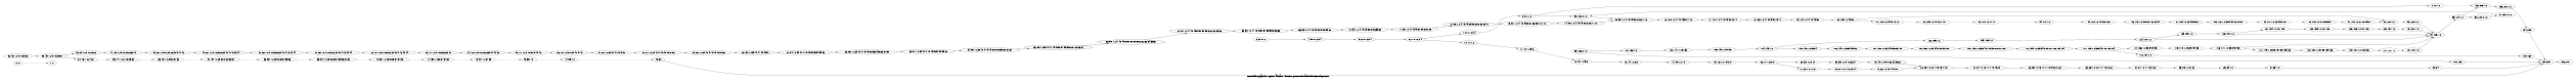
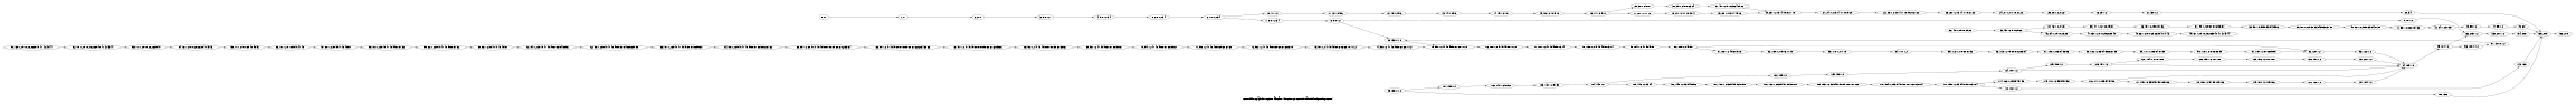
  digraph {
    label="Control-flow-graph for register allocator (function _process_thread_shell_udpsend_process)"
    rankdir=LR
    n1 [label="0, 0: "]
    n2 [label="1, 1: "]
+   n3 [label="2, 2: 0 "]
    n4 [label="3, 3: 0 1 2 "]
    n5 [label="4, 5: 0 1 2 3 4 "]
    n6 [label="5, 6: 0 1 2 3 4 "]
    n7 [label="6, 7: 0 1 2 3 4 "]
    n8 [label="7, 8: 0 1 2 3 4 "]
    n9 [label="10, 11: 1 2 "]
    n10 [label="8, 9: 0 1 2 "]
    n11 [label="11, 12: 1 2 5 6 "]
    n12 [label="9, 10: 1 2 "]
    n13 [label="98, 132: 0 1 2 "]
    n14 [label="132, 203: 1 2 "]
    n15 [label="75, 99: 1 2 47 48 49 50 67 68 71 72 "]
    n16 [label="133, 207: 1 2 "]
    n17 [label="12, 13: 1 2 5 6 "]
    n18 [label="13, 14: 1 2 5 6 "]
    n19 [label="14, 15: 1 2 7 8 "]
    n20 [label="15, 16: 1 2 7 8 9 10 "]
-   n21 [label="96, 17: 1 2 9 10"]
+   n21 [label="16, 17: 1 2 9 10 "]
    n22 [label="17, 20: 1 2 11 12 "]
    n23 [label="29, 38: 1 2 9 10 "]
    n24 [label="18, 21: 1 2 11 12 13 14 "]
    n25 [label="30, 39: 1 2 9 10 23 24 "]
    n26 [label="19, 22: 1 2 13 14 15 16 "]
    n27 [label="20, 23: 1 2 13 14 15 16 17 18 "]
    n28 [label="21, 24: 1 2 13 14 17 18 19 20 "]
    n29 [label="22, 25: 1 2 13 14 17 18 19 20 21 22 "]
    n30 [label="23, 26: 1 2 13 14 17 18 21 22 "]
    n31 [label="24, 27: 1 2 17 18 21 22 "]
    n32 [label="25, 28: 1 2 21 22 "]
    n33 [label="26, 29: 1 2 "]
    n34 [label="27, 33: 1 2 "]
    n35 [label="28, 34: "]
    n36 [label="135, 209: "]
    n37 [label="136, 210: "]
    n38 [label="31, 40: 1 2 9 10 23 24 25 26 "]
    n39 [label="32, 42: 1 2 9 10 25 26 "]
    n40 [label="33, 43: 1 2 9 10 25 26 "]
    n41 [label="34, 46: 1 2 27 28 "]
    n42 [label="46, 64: 1 2 9 10 25 26 "]
    n43 [label="35, 47: 1 2 27 28 29 30 "]
    n44 [label="47, 65: 1 2 9 10 25 26 39 40 "]
    n45 [label="36, 48: 1 2 29 30 31 32 "]
    n46 [label="37, 49: 1 2 29 30 31 32 33 34 "]
    n47 [label="38, 50: 1 2 29 30 33 34 35 36 "]
    n48 [label="39, 51: 1 2 29 30 33 34 35 36 37 38 "]
    n49 [label="40, 52: 1 2 29 30 33 34 37 38 "]
    n50 [label="41, 53: 1 2 33 34 37 38 "]
    n51 [label="42, 54: 1 2 37 38 "]
    n52 [label="43, 55: 1 2 "]
    n53 [label="44, 59: 1 2 "]
    n54 [label="45, 60: "]
    n55 [label="48, 66: 1 2 9 10 25 26 39 40 41 42 "]
    n56 [label="49, 67: 1 2 9 10 25 26 39 40 41 42 43 44 "]
-   n57 [label="50, 68: 1 2 9 10 25 26 39 40 41 42 43 44 "]
    n58 [label="51, 69: 1 2 9 10 25 26 39 40 41 42 43 44 "]
    n59 [label="52, 70: 1 2 9 10 25 26 39 40 41 42 43 44 "]
    n60 [label="53, 71: 1 2 9 10 25 26 39 40 "]
    n61 [label="54, 76: 1 2 9 10 25 26 39 40 45 46 "]
    n62 [label="55, 77: 1 2 9 10 39 40 45 46 "]
    n63 [label="56, 78: 1 2 9 10 39 40 47 48 "]
    n64 [label="57, 80: 1 2 39 40 47 48 49 50 "]
    n65 [label="58, 81: 1 2 39 40 47 48 49 50 51 52 "]
    n66 [label="59, 82: 1 2 39 40 47 48 49 50 51 52 "]
    n67 [label="60, 83: 1 2 39 40 47 48 49 50 "]
    n68 [label="61, 84: 1 2 39 40 47 48 49 50 53 54 55 56 "]
    n69 [label="62, 85: 1 2 39 40 47 48 49 50 53 54 55 56 57 58 "]
    n70 [label="63, 87: 1 2 39 40 47 48 49 50 57 58 59 60 "]
    n71 [label="64, 88: 1 2 39 40 47 48 49 50 57 58 59 60 61 62 "]
    n72 [label="65, 89: 1 2 39 40 47 48 49 50 57 58 59 60 61 62 63 64 "]
    n73 [label="66, 90: 1 2 47 48 49 50 57 58 59 60 61 62 63 64 65 66 "]
    n74 [label="67, 91: 1 2 47 48 49 50 57 58 59 60 61 62 65 66 "]
    n75 [label="68, 92: 1 2 47 48 49 50 57 58 59 60 65 66 "]
    n76 [label="69, 93: 1 2 47 48 49 50 57 58 59 60 "]
    n77 [label="70, 94: 1 2 47 48 49 50 57 58 59 60 "]
    n78 [label="71, 95: 1 2 47 48 49 50 59 60 67 68 "]
    n79 [label="72, 96: 1 2 47 48 49 50 59 60 67 68 69 70 "]
    n80 [label="73, 97: 1 2 47 48 49 50 67 68 69 70 71 72 "]
    n81 [label="74, 98: 1 2 47 48 49 50 67 68 71 72 "]
    n82 [label="76, 100: 1 2 47 48 49 50 71 72 "]
    n83 [label="77, 101: 1 2 47 48 49 50 73 74 "]
    n84 [label="78, 103: 1 2 47 48 49 50 73 74 "]
    n85 [label="79, 104: 1 2 47 48 49 50 "]
    n86 [label="80, 105: 1 2 49 50 "]
    n87 [label="81, 108: 1 2 49 50 75 76 "]
    n88 [label="92, 120: 1 2 "]
    n89 [label="82, 109: 1 2 75 76 77 78 "]
    n90 [label="93, 122: 1 2 "]
    n91 [label="83, 110: 1 2 77 78 "]
    n92 [label="84, 111: 1 2 "]
    n93 [label="85, 112: 1 2 79 80 81 82 "]
    n94 [label="86, 113: 1 2 79 80 81 82 83 84 "]
    n95 [label="87, 115: 1 2 83 84 85 86 "]
    n96 [label="88, 116: 1 2 83 84 85 86 87 88 "]
    n97 [label="89, 117: 1 2 83 84 87 88 "]
    n98 [label="90, 118: 1 2 87 88 89 90 "]
    n99 [label="91, 119: 1 2 87 88 89 90 "]
    n100 [label="94, 123: 1 2 "]
    n101 [label="95, 124: 1 2 "]
    n102 [label="96, 128: 0 1 2 "]
    n103 [label="97, 131: 0 1 2 "]
    n104 [label="99, 133: 0 1 2 "]
    n105 [label="100, 136: "]
    n106 [label="101, 138: 1 2 "]
    n107 [label="102, 141: 1 2 91 92 "]
    n108 [label="103, 142: 1 2 91 92 "]
    n109 [label="104, 143: 1 2 "]
    n110 [label="105, 146: 1 2 93 94 "]
    n111 [label="122, 185: 1 2 "]
    n112 [label="106, 149: 1 2 93 94 95 96 "]
    n113 [label="123, 186: 1 2 "]
    n114 [label="107, 150: 1 2 93 94 95 96 97 98 "]
    n115 [label="108, 152: 1 2 93 94 97 98 99 100 "]
    n116 [label="109, 153: 1 2 93 94 97 98 99 100 101 102 "]
    n117 [label="110, 154: 1 2 93 94 97 98 101 102 103 104 "]
    n118 [label="111, 155: 1 2 93 94 97 98 103 104 "]
    n119 [label="112, 161: 1 2 "]
    n120 [label="114, 166: 1 2 93 94 97 98 "]
    n121 [label="113, 162: "]
    n122 [label="115, 170: 1 2 93 94 97 98 "]
    n123 [label="116, 171: 1 2 93 94 97 98 "]
    n124 [label="117, 179: 1 2 93 94 97 98 105 106 "]
    n125 [label="118, 180: 1 2 97 98 105 106 "]
    n126 [label="119, 181: 1 2 105 106 "]
    n127 [label="120, 182: 1 2 "]
    n128 [label="121, 184: 1 2 "]
    n129 [label="124, 187: 1 2 "]
    n130 [label="125, 190: 1 2 "]
    n131 [label="126, 191: 1 2 "]
    n132 [label="127, 194: 1 2 107 108 "]
    n133 [label="128, 195: 1 2 107 108 "]
    n134 [label="129, 196: 1 2 107 108 "]
    n135 [label="130, 197: 1 2 "]
    n136 [label="131, 201: 1 2 "]
    n137 [label="134, 208: "]
    n1 -> n2
+   n2 -> n3
+   n3 -> n4
    n4 -> n5
    n5 -> n6
    n6 -> n7
    n7 -> n8
    n7 -> n9
    n8 -> n10
    n9 -> n11
    n10 -> n12
    n10 -> n13
    n11 -> n17
    n12 -> n14
    n13 -> n15
    n14 -> n16
    n15 -> n82
    n16 -> n137
    n17 -> n18
    n18 -> n19
    n19 -> n20
    n20 -> n21
    n21 -> n22
    n21 -> n23
    n22 -> n24
    n23 -> n25
    n24 -> n26
    n25 -> n38
    n26 -> n27
    n27 -> n28
    n28 -> n29
    n29 -> n30
    n30 -> n31
    n31 -> n32
    n32 -> n33
    n33 -> n34
    n34 -> n35
    n35 -> n36
    n36 -> n37
    n38 -> n27
    n39 -> n40
    n40 -> n41
    n40 -> n42
    n41 -> n43
    n42 -> n44
    n43 -> n45
    n44 -> n55
    n45 -> n46
    n46 -> n47
    n47 -> n48
    n48 -> n49
    n49 -> n50
    n50 -> n51
    n51 -> n52
    n52 -> n53
    n53 -> n54
    n54 -> n36
    n55 -> n56
-   n56 -> n57
-   n57 -> n58
    n58 -> n59
    n59 -> n60
    n60 -> n61
    n61 -> n62
    n62 -> n63
    n63 -> n64
    n64 -> n65
    n65 -> n66
    n66 -> n67
    n67 -> n68
    n68 -> n69
    n69 -> n70
    n70 -> n71
    n71 -> n72
    n72 -> n73
    n73 -> n74
    n74 -> n75
    n75 -> n76
    n76 -> n77
    n77 -> n78
    n78 -> n79
    n79 -> n80
    n80 -> n81
    n81 -> n15
    n82 -> n83
    n83 -> n84
    n84 -> n85
    n85 -> n86
    n86 -> n87
    n86 -> n88
    n87 -> n89
    n88 -> n90
    n89 -> n91
    n90 -> n100
    n91 -> n92
    n92 -> n93
    n93 -> n94
    n94 -> n95
    n95 -> n96
    n96 -> n97
    n97 -> n98
    n98 -> n99
    n99 -> n88
    n100 -> n101
    n101 -> n14
    n101 -> n102
    n102 -> n103
    n103 -> n13
    n104 -> n105
    n104 -> n106
    n105 -> n36
    n106 -> n107
    n107 -> n108
    n108 -> n109
    n109 -> n110
    n109 -> n111
    n110 -> n112
    n111 -> n113
    n112 -> n114
    n113 -> n129
    n114 -> n115
    n115 -> n116
    n116 -> n117
    n117 -> n118
    n118 -> n119
    n118 -> n120
    n119 -> n121
    n120 -> n122
    n121 -> n36
    n122 -> n123
    n123 -> n100
    n123 -> n124
    n124 -> n125
    n125 -> n126
    n126 -> n127
    n127 -> n128
    n128 -> n100
    n129 -> n100
    n129 -> n130
    n130 -> n131
    n131 -> n100
    n131 -> n132
    n132 -> n133
    n133 -> n134
    n134 -> n135
    n135 -> n136
    n136 -> n100
    n137 -> n36
  }
